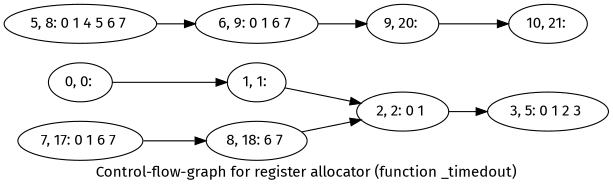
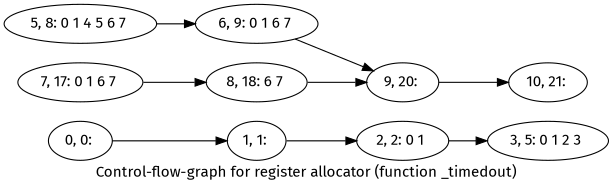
  digraph {
    fontname="Fira Sans"
    label="Control-flow-graph for register allocator (function _timedout)"
    rankdir=LR
    node [fontname="Fira Sans"]
    edge [fontname="Fira Sans"]
    n1 [label="0, 0: "]
    n2 [label="1, 1: "]
    n3 [label="2, 2: 0 1 "]
    n4 [label="3, 5: 0 1 2 3 "]
    n5 [label="5, 8: 0 1 4 5 6 7 "]
    n6 [label="6, 9: 0 1 6 7 "]
    n7 [label="9, 20: "]
    n8 [label="7, 17: 0 1 6 7 "]
    n9 [label="8, 18: 6 7 "]
    n10 [label="10, 21: "]
    n1 -> n2
    n2 -> n3
    n3 -> n4
    n5 -> n6
    n6 -> n7
    n7 -> n10
    n8 -> n9
-   n9 -> n3
+   n9 -> n7
  }
